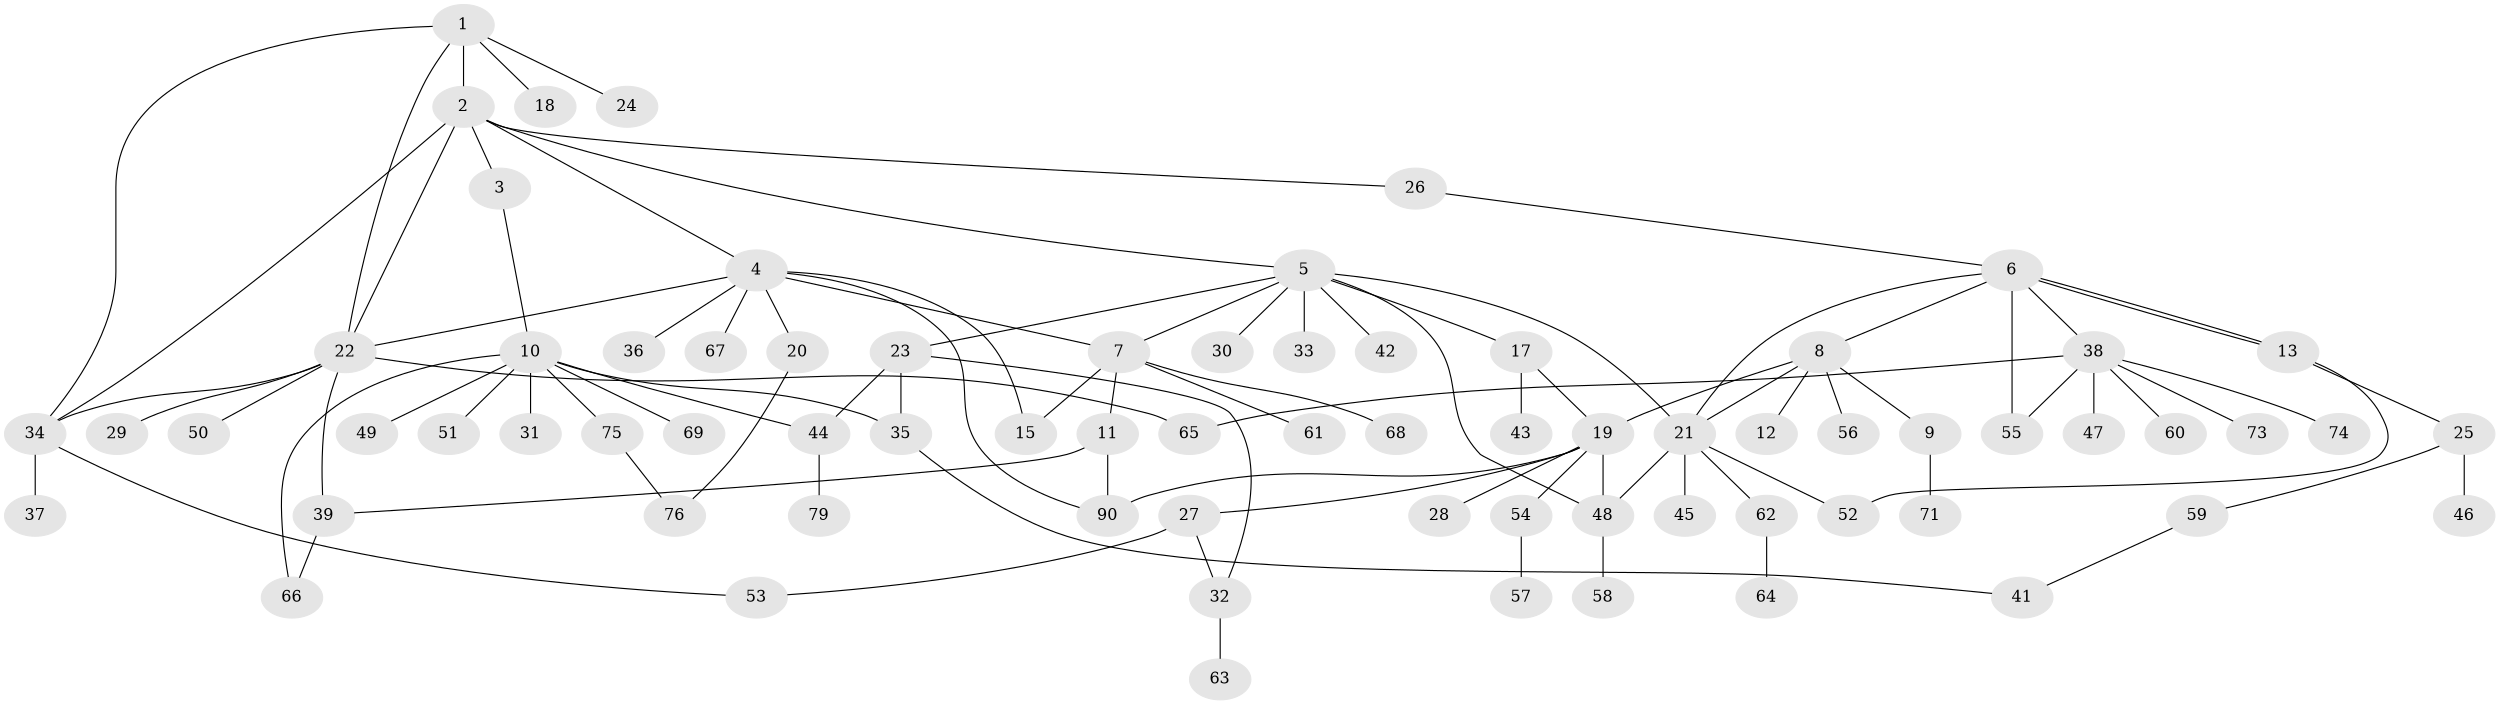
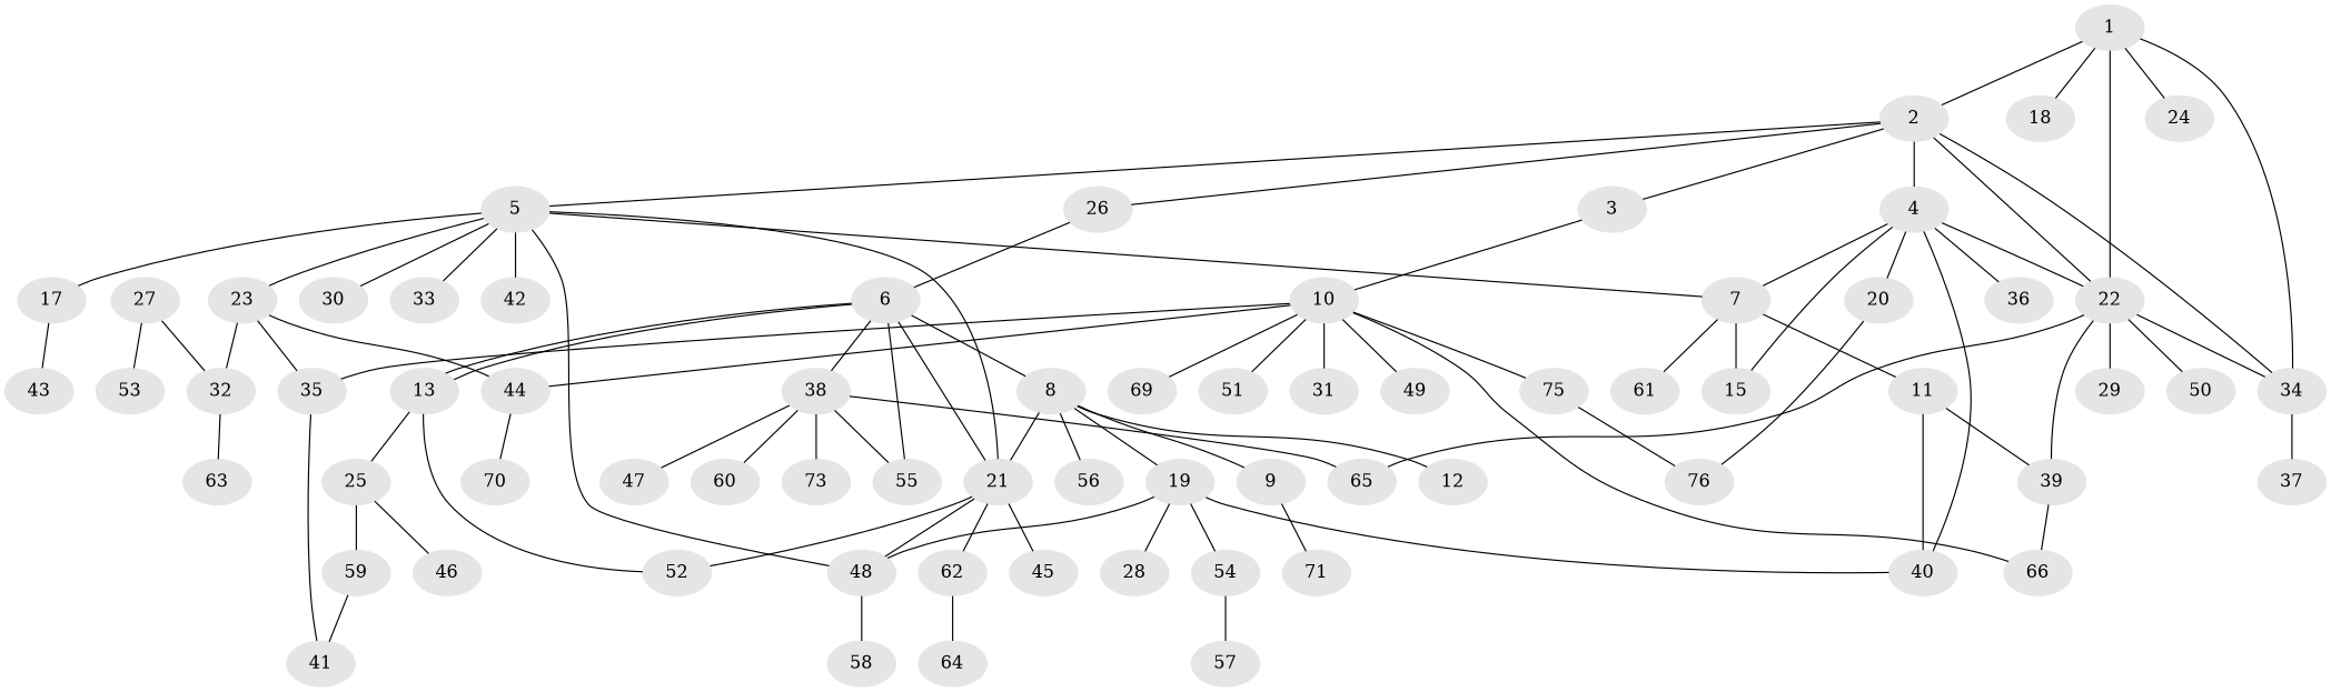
  graph {
    node [color=gray90 style=filled]
    1
    2
    18
    22
    24
    34
    3
    4
    5
    26
    39
    29
    50
    65
    53
    37
    10
    7
    15
    20
    36
-   40 [label=90]
-   67
+   40
    17
    21
    23
    30
    33
    42
    48
    6
    8
    13
    38
    55
    31
    35
    44
    49
    51
    66
    69
    75
    11
    61
-   68
    76
    19
    43
    52
    45
    62
    32
    58
    9
    12
    56
    25
    47
    60
    73
-   74
    71
    27
    28
    54
    41
-   70 [label=79]
+   70
    46
    59
    57
    64
    63
    1 -- 2
    1 -- 18
    1 -- 22
    1 -- 24
    1 -- 34
    2 -- 22
    2 -- 34
    2 -- 3
    2 -- 4
    2 -- 5
    2 -- 26
    22 -- 34
    22 -- 39
    22 -- 29
    22 -- 50
    22 -- 65
-   34 -- 53
    34 -- 37
    3 -- 10
    4 -- 22
    4 -- 7
    4 -- 15
    4 -- 20
    4 -- 36
    4 -- 40
-   4 -- 67
    5 -- 7
    5 -- 17
    5 -- 21
    5 -- 23
    5 -- 30
    5 -- 33
    5 -- 42
    5 -- 48
    26 -- 6
    39 -- 66
    10 -- 31
    10 -- 35
    10 -- 44
    10 -- 49
    10 -- 51
    10 -- 66
    10 -- 69
    10 -- 75
    7 -- 15
    7 -- 11
    7 -- 61
-   7 -- 68
    20 -- 76
-   17 -- 19
    17 -- 43
    21 -- 48
    21 -- 52
    21 -- 45
    21 -- 62
    23 -- 35
    23 -- 44
    23 -- 32
    48 -- 58
    6 -- 21
    6 -- 8
    6 -- 13
    6 -- 13
    6 -- 38
    6 -- 55
    8 -- 21
    8 -- 19
    8 -- 9
    8 -- 12
    8 -- 56
    13 -- 52
    13 -- 25
    38 -- 65
    38 -- 55
    38 -- 47
    38 -- 60
    38 -- 73
-   38 -- 74
    35 -- 41
    44 -- 70
    75 -- 76
    11 -- 39
    11 -- 40
    19 -- 40
    19 -- 48
-   19 -- 27
    19 -- 28
    19 -- 54
    62 -- 64
    32 -- 63
    9 -- 71
    25 -- 46
    25 -- 59
    27 -- 53
    27 -- 32
    54 -- 57
    59 -- 41
  }
